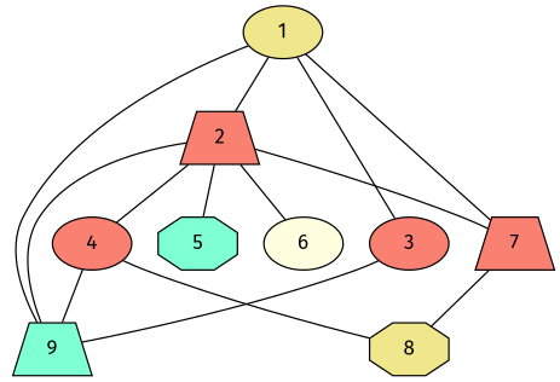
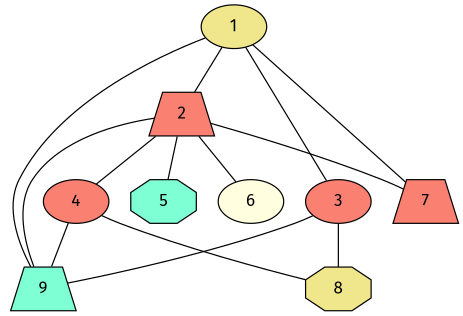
  graph {
    fontname="Fira Sans"
    node [fillcolor=salmon fontname="Fira Sans" shape=ellipse style=filled]
    edge [fontname="Fira Sans"]
    1 [fillcolor=khaki]
    9 [fillcolor=aquamarine shape=trapezium]
    2 [shape=trapezium]
    3
    7 [shape=trapezium]
    5 [fillcolor=aquamarine shape=octagon]
    4
    6 [fillcolor=lightyellow]
    8 [fillcolor=khaki shape=octagon]
    1 -- 9
    1 -- 2
    1 -- 3
    1 -- 7
    2 -- 9
    2 -- 7
    2 -- 5
    2 -- 4
    2 -- 6
    3 -- 9
-   7 -- 8
+   3 -- 8
    4 -- 9
    4 -- 8
  }
